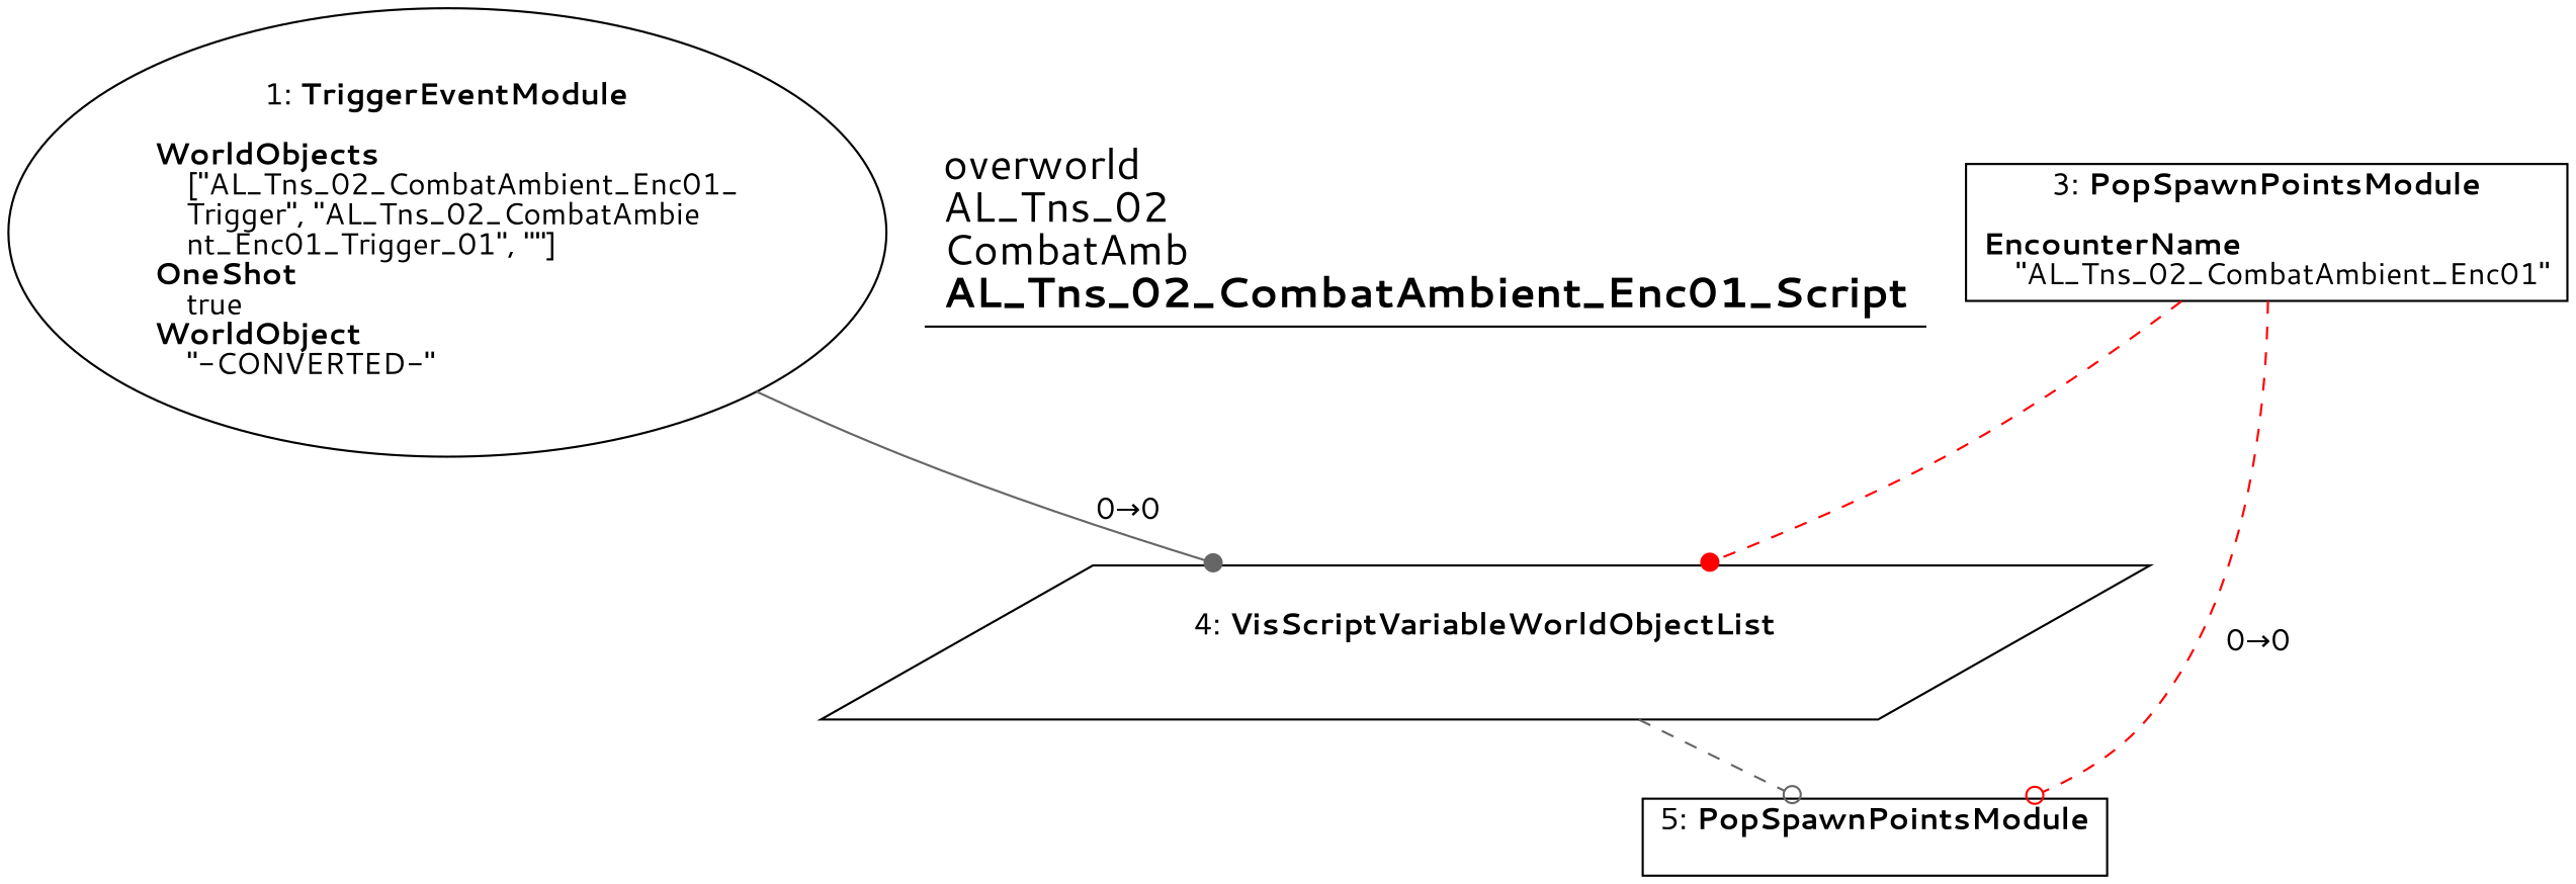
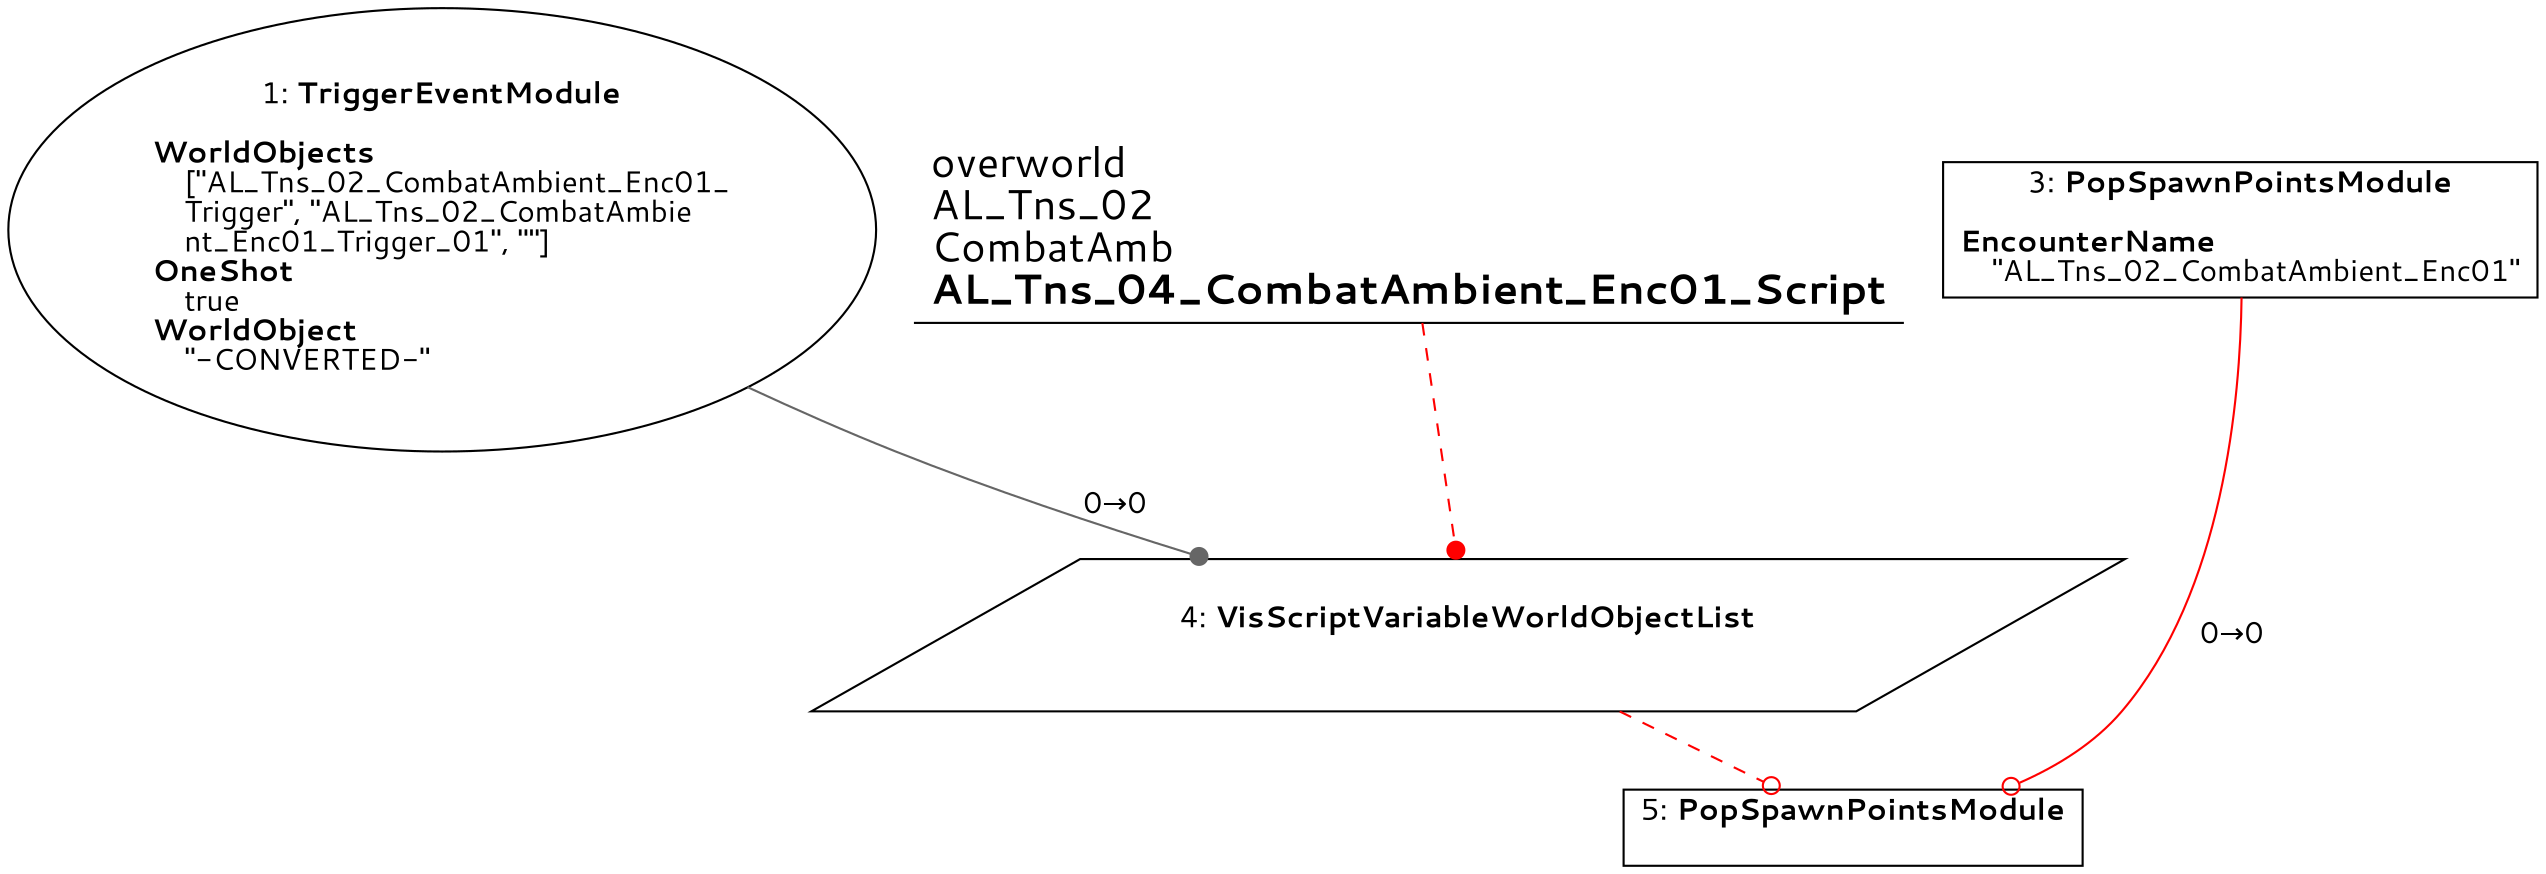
  digraph {
    fontname="Segoe UI"
    splines=spline
    node [fontname="Segoe UI" shape=box]
    edge [arrowhead=dot color=gray40 fontname="Segoe UI" style=solid]
    n1 [label=<1: <b>TriggerEventModule</b><br/><br/><b>WorldObjects</b><br align="left"/>    [&quot;AL_Tns_02_CombatAmbient_Enc01_<br align="left"/>    Trigger&quot;, &quot;AL_Tns_02_CombatAmbie<br align="left"/>    nt_Enc01_Trigger_01&quot;, &quot;&quot;]<br align="left"/><b>OneShot</b><br align="left"/>    true<br align="left"/><b>WorldObject</b><br align="left"/>    &quot;-CONVERTED-&quot;<br align="left"/>> shape=oval]
    n2 [label=<4: <b>VisScriptVariableWorldObjectList</b><br/><br/>> shape=parallelogram]
    n3 [label=<3: <b>PopSpawnPointsModule</b><br/><br/><b>EncounterName</b><br align="left"/>    &quot;AL_Tns_02_CombatAmbient_Enc01&quot;<br align="left"/>>]
    n4 [label=<5: <b>PopSpawnPointsModule</b><br/><br/>>]
-   n5 [label=<<font point-size="20">overworld<br align="left"/>AL_Tns_02<br align="left"/>CombatAmb<br align="left"/><b>AL_Tns_02_CombatAmbient_Enc01_Script</b><br align="left"/></font>> shape=underline]
+   n5 [label=<<font point-size="20">overworld<br align="left"/>AL_Tns_02<br align="left"/>CombatAmb<br align="left"/><b>AL_Tns_04_CombatAmbient_Enc01_Script</b><br align="left"/></font>> shape=underline]
    n1 -> n2 [label="0→0"]
-   n2 -> n4 [arrowhead=odot style=dashed]
-   n3 -> n2 [color=red style=dashed]
-   n3 -> n4 [arrowhead=odot color=red label="0→0" style=dashed]
+   n2 -> n4 [arrowhead=odot color=red style=dashed]
+   n5 -> n2 [color=red style=dashed]
+   n3 -> n4 [arrowhead=odot color=red label="0→0"]
  }
